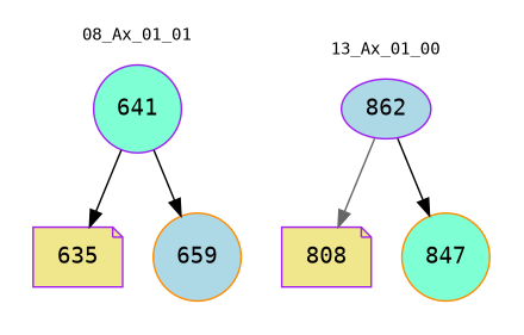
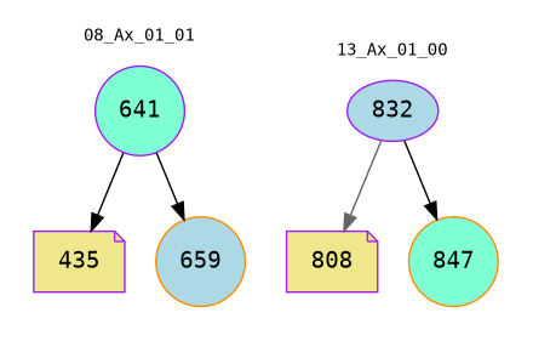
  digraph {
    fontname="DejaVu Sans Mono"
    node [color=purple fillcolor=aquamarine fontname="DejaVu Sans Mono" shape=circle style=filled]
    edge [color=black fontname="DejaVu Sans Mono"]
    n1 [label=641]
-   n2 [fillcolor=khaki label=635 shape=note]
+   n2 [fillcolor=khaki label=435 shape=note]
    n3 [color=darkorange fillcolor=lightblue label=659]
-   n4 [fillcolor=lightblue label=862 shape=ellipse]
+   n4 [fillcolor=lightblue label=832 shape=ellipse]
    n5 [fillcolor=khaki label=808 shape=note]
    n6 [color=darkorange label=847]
    subgraph cluster_1 {
      color=white
      fontsize=10
      label="08_Ax_01_01"
      n1
      n2
      n3
    }
    subgraph cluster_2 {
      color=white
      fontsize=10
      label="13_Ax_01_00"
      n4
      n5
      n6
    }
    n1 -> n2
    n1 -> n3
    n4 -> n5 [color=gray40]
    n4 -> n6
  }
